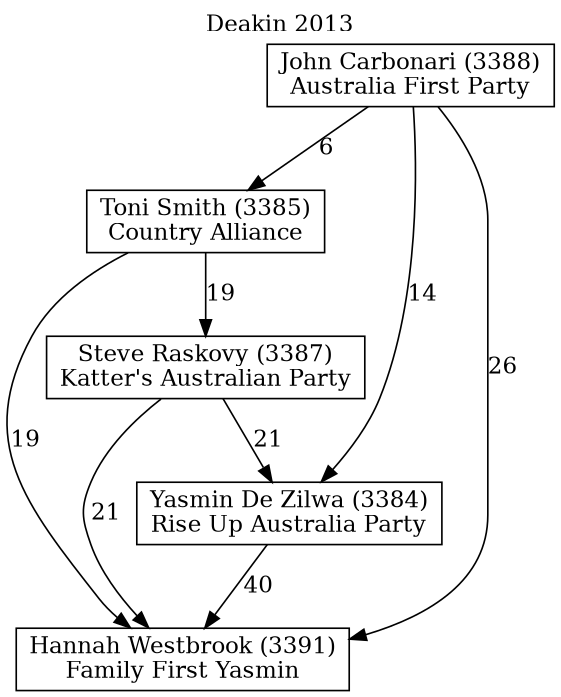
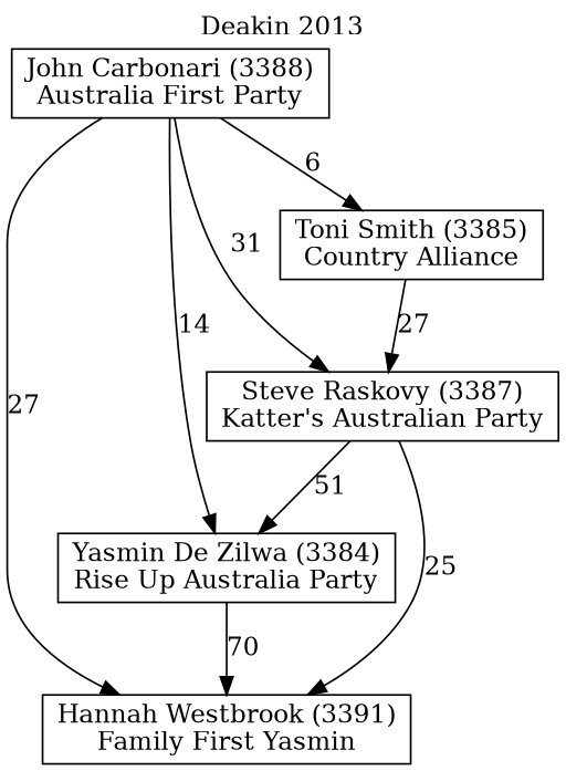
  digraph {
    label="Deakin 2013"
    labelloc=t
    mclimit=2
    node [shape=box]
    n1 [label="Hannah Westbrook (3391)\nFamily First Yasmin"]
    n2 [label="Yasmin De Zilwa (3384)\nRise Up Australia Party"]
    n3 [label="Steve Raskovy (3387)\nKatter's Australian Party"]
    n4 [label="Toni Smith (3385)\nCountry Alliance"]
    n5 [label="John Carbonari (3388)\nAustralia First Party"]
-   n2 -> n1 [label=40]
-   n3 -> n1 [label=21]
-   n3 -> n2 [label=21]
-   n4 -> n1 [label=19]
-   n4 -> n3 [label=19]
-   n5 -> n1 [label=26]
+   n2 -> n1 [label=70]
+   n3 -> n1 [label=25]
+   n3 -> n2 [label=51]
+   n4 -> n3 [label=27]
+   n5 -> n1 [label=27]
    n5 -> n2 [label=14]
+   n5 -> n3 [label=31]
    n5 -> n4 [label=6]
  }
